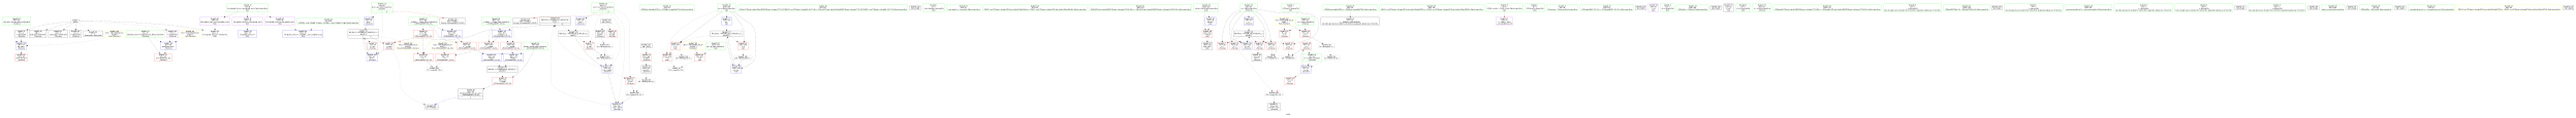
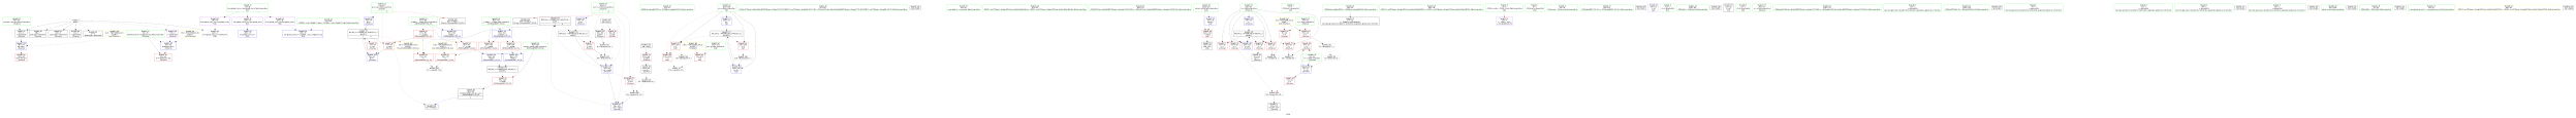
  digraph {
    fontname=Inter
    label=SVFG
    node [color=green fontname=Inter shape=record]
    edge [fontname=Inter style=dashed]
    n1 [color=grey label="{NodeID: 0\nNullPtr}"]
    n2 [color=black label="{NodeID: 45\n2\<--3\ndummyVal\<--dummyVal\n}"]
    n3 [color=black label="{NodeID: 46\n112\<--3\n\<--dummyVal\n_Z5solvev\n}"]
    n4 [color=black label="{NodeID: 47\n113\<--3\n\<--dummyVal\n_Z5solvev\n}"]
    n5 [color=purple label="{NodeID: 48\n115\<--3\n\<--dummyVal\n_Z5solvev\n}"]
    n6 [color=black label="{NodeID: 49\n144\<--3\nlpad.val\<--dummyVal\n_Z5solvev\n}"]
    n7 [color=black label="{NodeID: 50\n145\<--3\nlpad.val20\<--dummyVal\n_Z5solvev\n}"]
    n8 [color=blue label="{NodeID: 95\n240\<--3\nllvm.global_ctors_2\<--dummyVal\nGlob }" style=dotted]
    n9 [color=blue label="{NodeID: 102\n48\<--113\nexn.slot\<--\n_Z5solvev\n}"]
    n10 [color=blue label="{NodeID: 103\n50\<--115\nehselector.slot\<--\n_Z5solvev\n}"]
    n11 [color=red label="{NodeID: 66\n142\<--48\nexn\<--exn.slot\n_Z5solvev\n}"]
    n12 [color=red label="{NodeID: 67\n143\<--50\nsel\<--ehselector.slot\n_Z5solvev\n}"]
    n13 [color=blue label="{NodeID: 97\n54\<--76\nans\<--\n_Z5solvev\n}"]
    n14 [color=black label="{NodeID: 172\nMR_10V_3 = PHI(MR_10V_4, MR_10V_2, )\npts\{55 \}\n|{|<s3>9}}"]
    n15 [color=red label="{NodeID: 70\n131\<--54\n\<--ans\n_Z5solvev\n}"]
    n16 [color=yellow label="{NodeID: 182\n10V_1 = ENCHI(MR_10V_0)\npts\{55 \}\nFun[_ZSt3maxIiERKT_S2_S2_]}" style=double]
    n17 [color=red label="{NodeID: 80\n124\<--121\n\<--call15\n_Z5solvev\n}"]
    n18 [color=blue label="{NodeID: 104\n54\<--124\nans\<--\n_Z5solvev\n}"]
    n19 [color=red label="{NodeID: 86\n174\<--173\n\<--\n_ZSt3maxIiERKT_S2_S2_\n}"]
    n20 [color=black label="{NodeID: 216\n121 = PHI(162, )\n}"]
    n21 [label="{NodeID: 14\n23\<--24\n_ZNSt8ios_base4InitC1Ev\<--_ZNSt8ios_base4InitC1Ev_field_insensitive\n}"]
    n22 [color=blue label="{NodeID: 111\n204\<--76\nq\<--\nmain\n}"]
    n23 [color=black label="{NodeID: 177\nMR_28V_3 = PHI(MR_28V_4, MR_28V_2, )\npts\{205 \}\n}"]
    n24 [color=red label="{NodeID: 91\n218\<--204\n\<--q\nmain\n}"]
    n25 [color=red label="{NodeID: 92\n225\<--204\n\<--q\nmain\n}"]
    n26 [color=blue label="{NodeID: 112\n204\<--226\nq\<--inc\nmain\n}"]
    n27 [color=red label="{NodeID: 90\n210\<--204\n\<--q\nmain\n}"]
    n28 [color=grey label="{NodeID: 171\n212 = cmp(210, 211, )\n}"]
    n29 [color=grey label="{NodeID: 158\n219 = Binary(218, 71, )\n}"]
    n30 [color=grey label="{NodeID: 166\n226 = Binary(225, 71, )\n}"]
    n31 [label="{NodeID: 28\n67\<--68\n_ZStrsIcSt11char_traitsIcESaIcEERSt13basic_istreamIT_T0_ES7_RNSt7__cxx1112basic_stringIS4_S5_T1_EE\<--_ZStrsIcSt11char_traitsIcESaIcEERSt13basic_istreamIT_T0_ES7_RNSt7__cxx1112basic_stringIS4_S5_T1_EE_field_insensitive\n}"]
    n32 [label="{NodeID: 42\n204\<--205\nq\<--q_field_insensitive\nmain\n}"]
    n33 [color=black label="{NodeID: 222\n222 = PHI()\n}"]
    n34 [color=black label="{NodeID: 56\n162\<--185\n_ZSt3maxIiERKT_S2_S2__ret\<--\n_ZSt3maxIiERKT_S2_S2_\n|{<s0>9}}"]
    n35 [color=grey label="{NodeID: 167\n91 = Binary(90, 92, )\n}"]
    n36 [color=grey label="{NodeID: 162\n94 = Binary(93, 81, )\n}"]
    n37 [color=blue label="{NodeID: 100\n56\<--94\ncurr\<--add5\n_Z5solvev\n}"]
    n38 [color=red label="{NodeID: 72\n108\<--56\n\<--curr\n_Z5solvev\n}"]
    n39 [color=blue label="{NodeID: 101\n56\<--109\ncurr\<--sub13\n_Z5solvev\n}"]
    n40 [color=black label="{NodeID: 176\nMR_12V_6 = PHI(MR_12V_5, MR_12V_4, )\npts\{57 \}\n|{|<s2>9}}"]
    n41 [color=red label="{NodeID: 84\n175\<--169\n\<--__b.addr\n_ZSt3maxIiERKT_S2_S2_\n}"]
    n42 [color=red label="{NodeID: 87\n176\<--175\n\<--\n_ZSt3maxIiERKT_S2_S2_\n}"]
    n43 [color=grey label="{NodeID: 169\n177 = cmp(174, 176, )\n}"]
-   n44 [label="{NodeID: 1\n7\<--1\n__dso_handle\<--dummyObj\nGlob }"]
    n45 [color=blue label="{NodeID: 98\n56\<--76\ncurr\<--\n_Z5solvev\n}"]
    n46 [color=black label="{NodeID: 173\nMR_12V_3 = PHI(MR_12V_6, MR_12V_2, )\npts\{57 \}\n}"]
    n47 [color=red label="{NodeID: 71\n93\<--56\n\<--curr\n_Z5solvev\n}"]
    n48 [label="{NodeID: 15\n29\<--30\n__cxa_atexit\<--__cxa_atexit_field_insensitive\n}"]
    n49 [color=yellow label="{NodeID: 195\n26V_1 = ENCHI(MR_26V_0)\npts\{203 \}\nFun[main]}" style=double]
    n50 [color=red label="{NodeID: 89\n211\<--202\n\<--qt\nmain\n}"]
    n51 [label="{NodeID: 29\n87\<--88\n_ZNSt7__cxx1112basic_stringIcSt11char_traitsIcESaIcEEixEm\<--_ZNSt7__cxx1112basic_stringIcSt11char_traitsIcESaIcEEixEm_field_insensitive\n}"]
    n52 [label="{NodeID: 43\n216\<--217\n_ZStlsISt11char_traitsIcEERSt13basic_ostreamIcT_ES5_PKc\<--_ZStlsISt11char_traitsIcEERSt13basic_ostreamIcT_ES5_PKc_field_insensitive\n}"]
    n53 [color=black label="{NodeID: 223\n163 = PHI(54, )\n0th arg _ZSt3maxIiERKT_S2_S2_ }"]
    n54 [color=blue label="{NodeID: 106\n167\<--163\n__a.addr\<--__a\n_ZSt3maxIiERKT_S2_S2_\n}"]
    n55 [color=red label="{NodeID: 83\n182\<--167\n\<--__a.addr\n_ZSt3maxIiERKT_S2_S2_\n}"]
    n56 [color=red label="{NodeID: 82\n173\<--167\n\<--__a.addr\n_ZSt3maxIiERKT_S2_S2_\n}"]
    n57 [color=blue label="{NodeID: 109\n165\<--182\nretval\<--\n_ZSt3maxIiERKT_S2_S2_\n}"]
    n58 [color=black label="{NodeID: 57\n199\<--229\nmain_ret\<--\nmain\n}"]
    n59 [color=grey label="{NodeID: 168\n82 = cmp(80, 81, )\n}"]
    n60 [color=red label="{NodeID: 85\n179\<--169\n\<--__b.addr\n_ZSt3maxIiERKT_S2_S2_\n}"]
    n61 [color=blue label="{NodeID: 108\n165\<--179\nretval\<--\n_ZSt3maxIiERKT_S2_S2_\n}"]
    n62 [color=black label="{NodeID: 175\nMR_18V_3 = PHI(MR_18V_4, MR_18V_2, )\npts\{166 \}\n}"]
    n63 [color=red label="{NodeID: 81\n185\<--165\n\<--retval\n_ZSt3maxIiERKT_S2_S2_\n}"]
    n64 [label="{NodeID: 2\n8\<--1\n_ZSt3cin\<--dummyObj\nInitD }"]
    n65 [color=blue label="{NodeID: 99\n58\<--76\ni\<--\n_Z5solvev\n}"]
    n66 [color=black label="{NodeID: 174\nMR_14V_3 = PHI(MR_14V_4, MR_14V_2, )\npts\{59 \}\n}"]
    n67 [color=red label="{NodeID: 73\n80\<--58\n\<--i\n_Z5solvev\n}"]
    n68 [color=red label="{NodeID: 74\n84\<--58\n\<--i\n_Z5solvev\n}"]
    n69 [color=red label="{NodeID: 75\n96\<--58\n\<--i\n_Z5solvev\n}"]
    n70 [color=red label="{NodeID: 76\n100\<--58\n\<--i\n_Z5solvev\n}"]
    n71 [color=red label="{NodeID: 77\n127\<--58\n\<--i\n_Z5solvev\n}"]
    n72 [color=blue label="{NodeID: 105\n58\<--128\ni\<--inc\n_Z5solvev\n}"]
    n73 [color=black label="{NodeID: 52\n85\<--84\nconv\<--\n_Z5solvev\n}"]
    n74 [color=grey label="{NodeID: 170\n98 = cmp(96, 97, )\n}"]
    n75 [color=grey label="{NodeID: 164\n102 = Binary(100, 101, )\n}"]
    n76 [label="{NodeID: 16\n28\<--34\n_ZNSt8ios_base4InitD1Ev\<--_ZNSt8ios_base4InitD1Ev_field_insensitive\n}"]
    n77 [color=black label="{NodeID: 51\n27\<--28\n\<--_ZNSt8ios_base4InitD1Ev\nCan only get source location for instruction, argument, global var or function.}"]
    n78 [label="{NodeID: 30\n118\<--119\n_ZNSt7__cxx1112basic_stringIcSt11char_traitsIcESaIcEED1Ev\<--_ZNSt7__cxx1112basic_stringIcSt11char_traitsIcESaIcEED1Ev_field_insensitive\n}"]
    n79 [label="{NodeID: 44\n16\<--234\n_GLOBAL__sub_I_DigiM_1_1.cpp\<--_GLOBAL__sub_I_DigiM_1_1.cpp_field_insensitive\n}"]
    n80 [color=blue label="{NodeID: 94\n239\<--16\nllvm.global_ctors_1\<--_GLOBAL__sub_I_DigiM_1_1.cpp\nGlob }"]
    n81 [color=black label="{NodeID: 224\n164 = PHI(56, )\n1st arg _ZSt3maxIiERKT_S2_S2_ }"]
    n82 [color=blue label="{NodeID: 107\n169\<--164\n__b.addr\<--__b\n_ZSt3maxIiERKT_S2_S2_\n}"]
    n83 [color=purple label="{NodeID: 58\n25\<--4\n\<--_ZStL8__ioinit\n__cxx_global_var_init\n}"]
    n84 [color=grey label="{NodeID: 159\n109 = Binary(108, 107, )\n}"]
    n85 [label="{NodeID: 3\n9\<--1\n_ZSt4cout\<--dummyObj\nGlob }"]
    n86 [color=yellow label="{NodeID: 183\n12V_1 = ENCHI(MR_12V_0)\npts\{57 \}\nFun[_ZSt3maxIiERKT_S2_S2_]}" style=double]
    n87 [label="{NodeID: 17\n41\<--42\n_Z5solvev\<--_Z5solvev_field_insensitive\n}"]
    n88 [label="{NodeID: 31\n122\<--123\n_ZSt3maxIiERKT_S2_S2_\<--_ZSt3maxIiERKT_S2_S2__field_insensitive\n}"]
    n89 [color=black label="{NodeID: 225\n60 = PHI()\n}"]
    n90 [color=purple label="{NodeID: 59\n214\<--10\n\<--.str\nmain\n}"]
    n91 [label="{NodeID: 4\n10\<--1\n.str\<--dummyObj\nGlob }"]
    n92 [label="{NodeID: 18\n44\<--45\nn\<--n_field_insensitive\n_Z5solvev\n}"]
    n93 [color=red label="{NodeID: 64\n69\<--44\n\<--n\n_Z5solvev\n}"]
    n94 [color=red label="{NodeID: 65\n81\<--44\n\<--n\n_Z5solvev\n}"]
    n95 [color=grey label="{NodeID: 161\n70 = Binary(69, 71, )\n}"]
    n96 [color=grey label="{NodeID: 160\n72 = Binary(70, 73, )\n}"]
    n97 [label="{NodeID: 32\n133\<--134\n_ZNSolsEi\<--_ZNSolsEi_field_insensitive\n}"]
    n98 [color=black label="{NodeID: 226\n66 = PHI()\n}"]
    n99 [color=black label="{NodeID: 60\n221\<--12\n\<--.str.1\nmain\n}"]
    n100 [color=red label="{NodeID: 88\n229\<--200\n\<--retval\nmain\n}"]
    n101 [label="{NodeID: 5\n12\<--1\n.str.1\<--dummyObj\nGlob }"]
    n102 [label="{NodeID: 19\n46\<--47\ns\<--s_field_insensitive\n_Z5solvev\n}"]
    n103 [label="{NodeID: 33\n136\<--137\n_ZSt4endlIcSt11char_traitsIcEERSt13basic_ostreamIT_T0_ES6_\<--_ZSt4endlIcSt11char_traitsIcEERSt13basic_ostreamIT_T0_ES6__field_insensitive\n}"]
    n104 [color=black label="{NodeID: 227\n104 = PHI()\n}"]
    n105 [color=red label="{NodeID: 79\n105\<--104\n\<--call10\n_Z5solvev\n}"]
    n106 [color=black label="{NodeID: 55\n106\<--105\nconv11\<--\n_Z5solvev\n}"]
    n107 [color=grey label="{NodeID: 165\n107 = Binary(106, 92, )\n}"]
    n108 [color=purple label="{NodeID: 61\n238\<--14\nllvm.global_ctors_0\<--llvm.global_ctors\nGlob }"]
    n109 [color=blue label="{NodeID: 93\n238\<--15\nllvm.global_ctors_0\<--\nGlob }"]
    n110 [label="{NodeID: 6\n15\<--1\n\<--dummyObj\nCan only get source location for instruction, argument, global var or function.}"]
    n111 [label="{NodeID: 20\n48\<--49\nexn.slot\<--exn.slot_field_insensitive\n_Z5solvev\n}"]
    n112 [label="{NodeID: 34\n138\<--139\n_ZNSolsEPFRSoS_E\<--_ZNSolsEPFRSoS_E_field_insensitive\n}"]
    n113 [color=black label="{NodeID: 214\n26 = PHI()\n}"]
    n114 [color=purple label="{NodeID: 62\n239\<--14\nllvm.global_ctors_1\<--llvm.global_ctors\nGlob }"]
    n115 [color=black label="{NodeID: 54\n103\<--102\nconv8\<--sub7\n_Z5solvev\n}"]
    n116 [label="{NodeID: 7\n71\<--1\n\<--dummyObj\nCan only get source location for instruction, argument, global var or function.}"]
    n117 [color=yellow label="{NodeID: 187\n2V_1 = ENCHI(MR_2V_0)\npts\{45 \}\nFun[_Z5solvev]}" style=double]
    n118 [label="{NodeID: 21\n50\<--51\nehselector.slot\<--ehselector.slot_field_insensitive\n_Z5solvev\n}"]
-   n119 [label="{NodeID: 35\n155\<--156\n__gxx_personality_v0\<--__gxx_personality_v0_field_insensitive\n}"]
    n120 [color=black label="{NodeID: 215\n86 = PHI()\n}"]
    n121 [color=red label="{NodeID: 78\n89\<--86\n\<--call3\n_Z5solvev\n}"]
    n122 [color=black label="{NodeID: 53\n90\<--89\nconv4\<--\n_Z5solvev\n}"]
    n123 [color=purple label="{NodeID: 63\n240\<--14\nllvm.global_ctors_2\<--llvm.global_ctors\nGlob }"]
    n124 [color=blue label="{NodeID: 96\n52\<--72\nx\<--div\n_Z5solvev\n}"]
    n125 [color=red label="{NodeID: 68\n97\<--52\n\<--x\n_Z5solvev\n}"]
    n126 [color=red label="{NodeID: 69\n101\<--52\n\<--x\n_Z5solvev\n}"]
    n127 [label="{NodeID: 8\n73\<--1\n\<--dummyObj\nCan only get source location for instruction, argument, global var or function.}"]
    n128 [color=yellow label="{NodeID: 188\n4V_1 = ENCHI(MR_4V_0)\npts\{49 \}\nFun[_Z5solvev]}" style=double]
    n129 [label="{NodeID: 22\n52\<--53\nx\<--x_field_insensitive\n_Z3solvev\n}"]
    n130 [label="{NodeID: 36\n165\<--166\nretval\<--retval_field_insensitive\n_ZSt3maxIiERKT_S2_S2_\n}"]
    n131 [label="{NodeID: 9\n76\<--1\n\<--dummyObj\nCan only get source location for instruction, argument, global var or function.}"]
    n132 [color=yellow label="{NodeID: 189\n6V_1 = ENCHI(MR_6V_0)\npts\{51 \}\nFun[_Z5solvev]}" style=double]
    n133 [label="{NodeID: 23\n54\<--55\nans\<--ans_field_insensitive\n_Z5solvev\n|{|<s3>9}}"]
    n134 [label="{NodeID: 37\n167\<--168\n__a.addr\<--__a.addr_field_insensitive\n_ZSt3maxIiERKT_S2_S2_\n}"]
    n135 [color=black label="{NodeID: 217\n132 = PHI()\n}"]
    n136 [label="{NodeID: 10\n92\<--1\n\<--dummyObj\nCan only get source location for instruction, argument, global var or function.}"]
    n137 [label="{NodeID: 24\n56\<--57\ncurr\<--curr_field_insensitive\n_Z5solvev\n|{|<s5>9}}"]
    n138 [label="{NodeID: 38\n169\<--170\n__b.addr\<--__b.addr_field_insensitive\n_ZSt3maxIiERKT_S2_S2_\n}"]
    n139 [color=black label="{NodeID: 218\n135 = PHI()\n}"]
    n140 [label="{NodeID: 11\n4\<--6\n_ZStL8__ioinit\<--_ZStL8__ioinit_field_insensitive\nGlob }"]
    n141 [label="{NodeID: 25\n58\<--59\ni\<--i_field_insensitive\n_Z5solvev\n}"]
    n142 [label="{NodeID: 39\n197\<--198\nmain\<--main_field_insensitive\n}"]
    n143 [color=black label="{NodeID: 219\n207 = PHI()\n}"]
    n144 [label="{NodeID: 12\n14\<--18\nllvm.global_ctors\<--llvm.global_ctors_field_insensitive\nGlob }"]
    n145 [label="{NodeID: 26\n61\<--62\n_ZNSirsERi\<--_ZNSirsERi_field_insensitive\n}"]
    n146 [label="{NodeID: 40\n200\<--201\nretval\<--retval_field_insensitive\nmain\n}"]
    n147 [color=blue label="{NodeID: 110\n200\<--76\nretval\<--\nmain\n}"]
    n148 [color=black label="{NodeID: 220\n215 = PHI()\n}"]
    n149 [label="{NodeID: 13\n19\<--20\n__cxx_global_var_init\<--__cxx_global_var_init_field_insensitive\n}"]
    n150 [color=yellow label="{NodeID: 27\n64\<--65\n_ZNSt7__cxx1112basic_stringIcSt11char_traitsIcESaIcEEC1Ev\<--_ZNSt7__cxx1112basic_stringIcSt11char_traitsIcESaIcEEC1Ev_field_insensitive\n}"]
    n151 [label="{NodeID: 41\n202\<--203\nqt\<--qt_field_insensitive\nmain\n}"]
    n152 [color=black label="{NodeID: 221\n220 = PHI()\n}"]
    n1 -> n2 [style=dotted]
    n1 -> n3
    n1 -> n4
    n1 -> n5 [style=dotted]
    n1 -> n6
    n1 -> n7
    n1 -> n8
    n4 -> n9
    n5 -> n10 [style=dotted]
    n9 -> n11 [style=dotted]
    n10 -> n12
    n13 -> n14
    n14 -> n15
    n14 -> n16 [color=red style=dotted tailport=s3]
    n14 -> n17
    n14 -> n18
    n16 -> n19 [style=dotted]
    n17 -> n18
    n17 -> n20 [style=dotted]
    n18 -> n14
    n19 -> n43
    n22 -> n23 [style=dotted]
    n23 -> n24 [style=dotted]
    n23 -> n25 [style=dotted]
    n23 -> n26
    n24 -> n27 [style=dotted]
    n24 -> n29 [style=dotted]
    n25 -> n30 [style=dotted]
    n26 -> n23
    n27 -> n28 [style=dotted]
    n30 -> n26
    n32 -> n22 [style=dotted]
    n32 -> n24
    n32 -> n25
    n32 -> n26
    n32 -> n27 [style=dotted]
    n34 -> n20 [color=blue tailport=s0]
    n35 -> n36
    n36 -> n37 [style=dotted]
    n37 -> n38 [style=dotted]
    n37 -> n39
    n37 -> n40 [style=dotted]
    n38 -> n84
    n39 -> n40 [style=dotted]
    n40 -> n17
    n40 -> n46 [style=dotted]
    n41 -> n42
    n42 -> n43
    n45 -> n46 [style=dotted]
    n46 -> n37
    n46 -> n47 [style=dotted]
    n47 -> n36
    n49 -> n50
    n50 -> n28 [style=dotted]
    n53 -> n54 [style=dotted]
    n54 -> n19 [style=dotted]
    n54 -> n55
    n55 -> n57
    n56 -> n19
    n57 -> n62 [style=dotted]
    n60 -> n61
    n61 -> n62 [style=dotted]
    n62 -> n63 [style=dotted]
    n63 -> n34
    n65 -> n66
    n66 -> n67
    n66 -> n68
    n66 -> n69 [style=dotted]
    n66 -> n70 [style=dotted]
    n66 -> n71
    n66 -> n72 [style=dotted]
    n67 -> n59
    n68 -> n73
    n69 -> n74
    n70 -> n75 [style=dotted]
    n72 -> n66
    n75 -> n115
    n76 -> n77
    n79 -> n80 [style=dotted]
    n81 -> n82 [style=dotted]
    n82 -> n41
    n82 -> n60 [style=dotted]
    n84 -> n39
    n86 -> n42
    n92 -> n93 [style=dotted]
    n92 -> n94 [style=dotted]
    n93 -> n95
    n94 -> n59
    n95 -> n96 [style=dotted]
    n96 -> n124 [style=dotted]
    n100 -> n58 [style=dotted]
    n104 -> n105
    n105 -> n106 [style=dotted]
    n106 -> n107 [style=dotted]
    n107 -> n84 [style=dotted]
    n108 -> n109
-   n111 -> n9 [style=dotted]
+   n111 -> n4 [style=dotted]
    n114 -> n80 [style=dotted]
    n117 -> n93
    n117 -> n94
    n118 -> n10 [style=dotted]
    n118 -> n12
    n120 -> n121
    n120 -> n122 [style=dotted]
    n122 -> n35
    n123 -> n8 [style=dotted]
    n124 -> n125
    n124 -> n126
    n125 -> n74
    n126 -> n75 [color=red style=dotted]
    n128 -> n9 [style=dotted]
    n129 -> n124
-   n125 -> n129 [style=dotted]
+   n129 -> n125 [style=dotted]
    n130 -> n57 [style=dotted]
    n130 -> n61 [style=dotted]
    n130 -> n63
    n132 -> n10 [style=dotted]
    n133 -> n13 [style=dotted]
    n133 -> n18 [style=dotted]
    n133 -> n53 [color=red tailport=s3]
    n134 -> n54
    n134 -> n55
    n134 -> n56 [style=dotted]
    n137 -> n37 [style=dotted]
    n137 -> n38 [style=dotted]
    n137 -> n39 [style=dotted]
    n137 -> n45
    n137 -> n47 [style=dotted]
    n137 -> n81 [color=red tailport=s5]
    n138 -> n41
    n138 -> n60 [style=dotted]
    n138 -> n82 [style=dotted]
    n140 -> n83 [color=red]
    n141 -> n65 [style=dotted]
    n141 -> n67
    n141 -> n68
    n141 -> n69
    n141 -> n70
    n141 -> n71
    n141 -> n72
    n144 -> n108
    n144 -> n114 [style=dotted]
    n144 -> n123
    n146 -> n100
    n146 -> n147 [style=dotted]
    n147 -> n100 [style=dotted]
    n151 -> n50 [style=dotted]
  }
